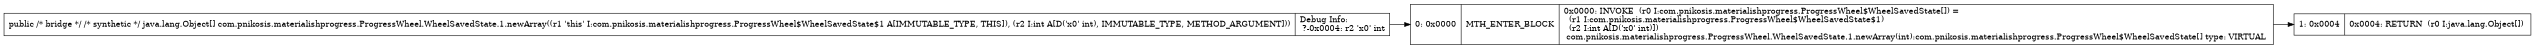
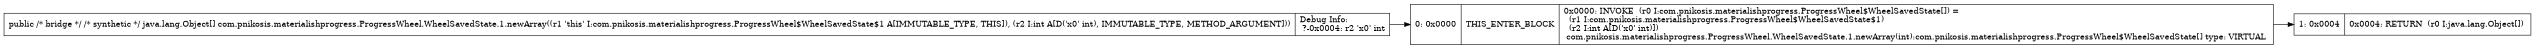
  digraph {
    rankdir=LR
    node [shape=record]
-   n1 [label="{0\:\ 0x0000|MTH_ENTER_BLOCK\l|0x0000: INVOKE  (r0 I:com.pnikosis.materialishprogress.ProgressWheel$WheelSavedState[]) = \l  (r1 I:com.pnikosis.materialishprogress.ProgressWheel$WheelSavedState$1)\l  (r2 I:int A[D('x0' int)])\l com.pnikosis.materialishprogress.ProgressWheel.WheelSavedState.1.newArray(int):com.pnikosis.materialishprogress.ProgressWheel$WheelSavedState[] type: VIRTUAL \l}"]
+   n1 [label="{0\:\ 0x0000|THIS_ENTER_BLOCK\l|0x0000: INVOKE  (r0 I:com.pnikosis.materialishprogress.ProgressWheel$WheelSavedState[]) = \l  (r1 I:com.pnikosis.materialishprogress.ProgressWheel$WheelSavedState$1)\l  (r2 I:int A[D('x0' int)])\l com.pnikosis.materialishprogress.ProgressWheel.WheelSavedState.1.newArray(int):com.pnikosis.materialishprogress.ProgressWheel$WheelSavedState[] type: VIRTUAL \l}"]
    n2 [label="{1\:\ 0x0004|0x0004: RETURN  (r0 I:java.lang.Object[]) \l}"]
    n3 [label="{public \/* bridge *\/ \/* synthetic *\/ java.lang.Object[] com.pnikosis.materialishprogress.ProgressWheel.WheelSavedState.1.newArray((r1 'this' I:com.pnikosis.materialishprogress.ProgressWheel$WheelSavedState$1 A[IMMUTABLE_TYPE, THIS]), (r2 I:int A[D('x0' int), IMMUTABLE_TYPE, METHOD_ARGUMENT]))  | Debug Info:\l  ?\-0x0004: r2 'x0' int\l}"]
    n1 -> n2
    n3 -> n1
  }
